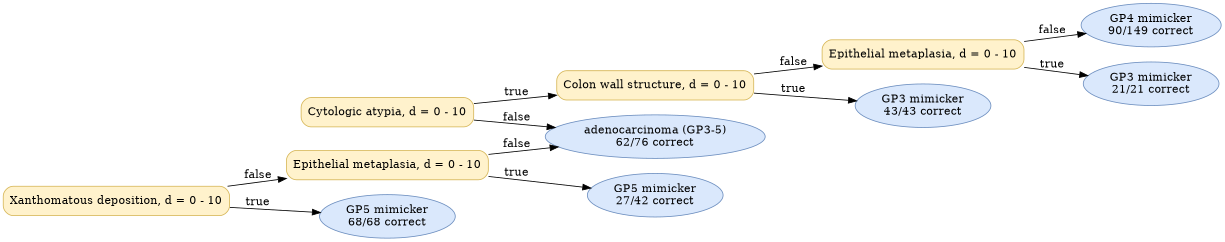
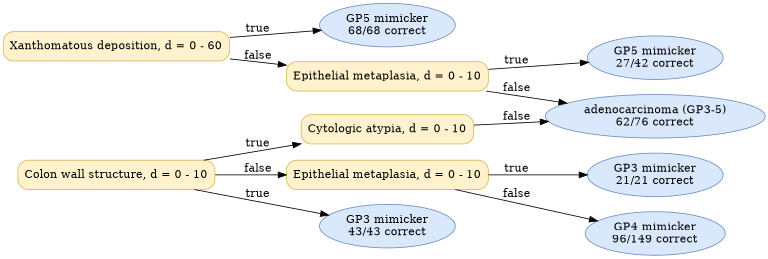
  digraph {
    fontname="Times-Roman"
    rankdir=LR
    node [color="#6C8EBF" fillcolor="#DAE8FC" fontname="Times-Roman" shape=ellipse style="rounded,filled"]
    n1 [color="#D6B656" fillcolor="#FFF2CC" label="Cytologic atypia, d = 0 - 10" shape=box]
    n2 [color="#D6B656" fillcolor="#FFF2CC" label="Colon wall structure, d = 0 - 10" shape=box]
    n3 [label=<adenocarcinoma (GP3-5)<br/>62/76 correct>]
-   n4 [color="#D6B656" fillcolor="#FFF2CC" label="Xanthomatous deposition, d = 0 - 10" shape=box]
+   n4 [color="#D6B656" fillcolor="#FFF2CC" label="Xanthomatous deposition, d = 0 - 60" shape=box]
    n5 [color="#D6B656" fillcolor="#FFF2CC" label="Epithelial metaplasia, d = 0 - 10" shape=box]
    n6 [label=<GP5 mimicker<br/>68/68 correct>]
    n7 [color="#D6B656" fillcolor="#FFF2CC" label="Epithelial metaplasia, d = 0 - 10" shape=box]
    n8 [label=<GP3 mimicker<br/>43/43 correct>]
    n9 [label=<GP5 mimicker<br/>27/42 correct>]
-   n10 [label=<GP4 mimicker<br/>90/149 correct>]
+   n10 [label=<GP4 mimicker<br/>96/149 correct>]
    n11 [label=<GP3 mimicker<br/>21/21 correct>]
-   n1 -> n2 [label=true]
+   n2 -> n1 [label=true]
    n1 -> n3 [label=false]
    n2 -> n7 [label=false]
    n2 -> n8 [label=true]
    n4 -> n5 [label=false]
    n4 -> n6 [label=true]
    n5 -> n3 [label=false]
    n5 -> n9 [label=true]
    n7 -> n10 [label=false]
    n7 -> n11 [label=true]
  }
